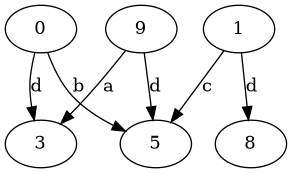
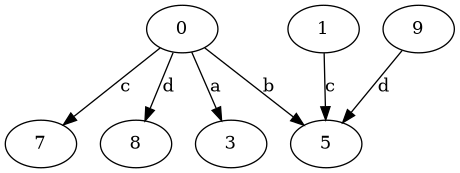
  strict digraph {
    9
    5
    3
    0
+   7
    1
    8
    9 -> 5 [label=d]
-   9 -> 3 [label=a]
    0 -> 5 [label=b]
-   0 -> 3 [label=d]
+   0 -> 3 [label=a]
+   0 -> 7 [label=c]
    1 -> 5 [label=c]
-   1 -> 8 [label=d]
+   0 -> 8 [label=d]
  }
